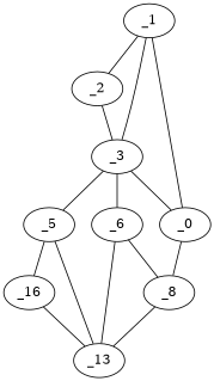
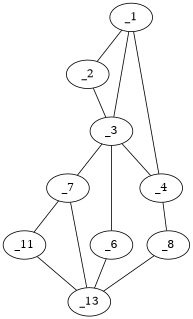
  graph {
    node [x=65]
    edge [valence=2]
    _1 [x=5 y=27]
    _2 [x=63 y=12]
    _3 [y=49]
-   _4 [y=70 label=_0]
-   _7 [x=109 y=44 label=_5]
+   _4 [y=70]
+   _7 [x=109 y=44]
    _6 [x=108 y=54]
    _8 [x=112 y=92]
    n8 [label=_13 x=123 y=58]
-   _11 [x=123 y=30 label=_16]
+   _11 [x=123 y=30]
    _1 -- _2 [valence=1]
    _1 -- _3
    _1 -- _4 [valence=1]
    _2 -- _3
    _3 -- _4
    _3 -- _7 [valence=1]
    _3 -- _6
    _4 -- _8
    _7 -- n8
    _7 -- _11
-   _6 -- _8
    _6 -- n8
    _8 -- n8 [valence=1]
    _11 -- n8 [valence=1]
  }
